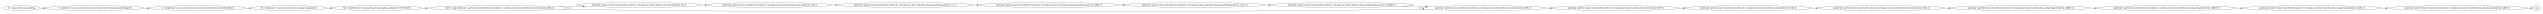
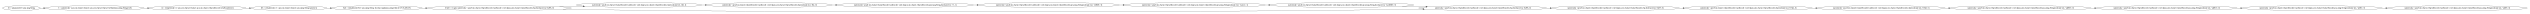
  digraph {
    rankdir=LR
    fontname="Liberation Serif"
    node [fontname="Liberation Serif"]
    edge [fontname="Liberation Serif"]
    "r0 := @parameter0: java.lang.String"
    "r1 = staticinvoke <java.nio.charset.Charset: java.nio.charset.Charset forName(java.lang.String)>(r0)"
    "r2 = virtualinvoke r1.<java.nio.charset.Charset: java.nio.charset.CharsetEncoder newEncoder()>()"
    "$r3 = virtualinvoke r1.<java.nio.charset.Charset: java.lang.String name()>()"
    "$z0 = virtualinvoke $r3.<java.lang.String: boolean equals(java.lang.Object)>(\"US-ASCII\")"
    "if $z0 == 0 goto staticinvoke <javaT.nio.charset.CharsetEncoder.CanEncode: void ck(java.nio.charset.CharsetEncoder,char,boolean)>(r2, 55296, 0)"
    "staticinvoke <javaT.nio.charset.CharsetEncoder.CanEncode: void ck(java.nio.charset.CharsetEncoder,char,boolean)>(r2, 120, 1)"
    "staticinvoke <javaT.nio.charset.CharsetEncoder.CanEncode: void ck(java.nio.charset.CharsetEncoder,char,boolean)>(r2, 55296, 0)"
    "staticinvoke <javaT.nio.charset.CharsetEncoder.CanEncode: void ck(java.nio.charset.CharsetEncoder,char,boolean)>(r2, 182, 0)"
    "staticinvoke <javaT.nio.charset.CharsetEncoder.CanEncode: void ck(java.nio.charset.CharsetEncoder,java.lang.String,boolean)>(r2, \"x\", 1)"
    "staticinvoke <javaT.nio.charset.CharsetEncoder.CanEncode: void ck(java.nio.charset.CharsetEncoder,java.lang.String,boolean)>(r2, \"\u00b6\", 0)"
    "staticinvoke <javaT.nio.charset.CharsetEncoder.CanEncode: void ck(java.nio.charset.CharsetEncoder,java.lang.String,boolean)>(r2, \"xyzzy\", 1)"
    "staticinvoke <javaT.nio.charset.CharsetEncoder.CanEncode: void ck(java.nio.charset.CharsetEncoder,java.lang.String,boolean)>(r2, \"xy\u00b6\", 0)"
    "staticinvoke <javaT.nio.charset.CharsetEncoder.CanEncode: void ck(java.nio.charset.CharsetEncoder,char,boolean)>(r2, 55297, 0)"
    "staticinvoke <javaT.nio.charset.CharsetEncoder.CanEncode: void ck(java.nio.charset.CharsetEncoder,char,boolean)>(r2, 57342, 0)"
    "staticinvoke <javaT.nio.charset.CharsetEncoder.CanEncode: void ck(java.nio.charset.CharsetEncoder,char,boolean)>(r2, 57343, 0)"
    "staticinvoke <javaT.nio.charset.CharsetEncoder.CanEncode: void ck(java.nio.charset.CharsetEncoder,java.lang.String,boolean)>(r2, \"\ud800\", 0)"
    "staticinvoke <javaT.nio.charset.CharsetEncoder.CanEncode: void ck(java.nio.charset.CharsetEncoder,java.lang.String,boolean)>(r2, \"\ud801\", 0)"
    "staticinvoke <javaT.nio.charset.CharsetEncoder.CanEncode: void ck(java.nio.charset.CharsetEncoder,java.lang.String,boolean)>(r2, \"\udffe\", 0)"
    "staticinvoke <javaT.nio.charset.CharsetEncoder.CanEncode: void ck(java.nio.charset.CharsetEncoder,java.lang.String,boolean)>(r2, \"\udfff\", 0)"
-   return
    "r0 := @parameter0: java.lang.String" -> "r1 = staticinvoke <java.nio.charset.Charset: java.nio.charset.Charset forName(java.lang.String)>(r0)"
    "r1 = staticinvoke <java.nio.charset.Charset: java.nio.charset.Charset forName(java.lang.String)>(r0)" -> "r2 = virtualinvoke r1.<java.nio.charset.Charset: java.nio.charset.CharsetEncoder newEncoder()>()"
    "r2 = virtualinvoke r1.<java.nio.charset.Charset: java.nio.charset.CharsetEncoder newEncoder()>()" -> "$r3 = virtualinvoke r1.<java.nio.charset.Charset: java.lang.String name()>()"
    "$r3 = virtualinvoke r1.<java.nio.charset.Charset: java.lang.String name()>()" -> "$z0 = virtualinvoke $r3.<java.lang.String: boolean equals(java.lang.Object)>(\"US-ASCII\")"
    "$z0 = virtualinvoke $r3.<java.lang.String: boolean equals(java.lang.Object)>(\"US-ASCII\")" -> "if $z0 == 0 goto staticinvoke <javaT.nio.charset.CharsetEncoder.CanEncode: void ck(java.nio.charset.CharsetEncoder,char,boolean)>(r2, 55296, 0)"
    "if $z0 == 0 goto staticinvoke <javaT.nio.charset.CharsetEncoder.CanEncode: void ck(java.nio.charset.CharsetEncoder,char,boolean)>(r2, 55296, 0)" -> "staticinvoke <javaT.nio.charset.CharsetEncoder.CanEncode: void ck(java.nio.charset.CharsetEncoder,char,boolean)>(r2, 120, 1)"
    "if $z0 == 0 goto staticinvoke <javaT.nio.charset.CharsetEncoder.CanEncode: void ck(java.nio.charset.CharsetEncoder,char,boolean)>(r2, 55296, 0)" -> "staticinvoke <javaT.nio.charset.CharsetEncoder.CanEncode: void ck(java.nio.charset.CharsetEncoder,char,boolean)>(r2, 55296, 0)"
    "staticinvoke <javaT.nio.charset.CharsetEncoder.CanEncode: void ck(java.nio.charset.CharsetEncoder,char,boolean)>(r2, 120, 1)" -> "staticinvoke <javaT.nio.charset.CharsetEncoder.CanEncode: void ck(java.nio.charset.CharsetEncoder,char,boolean)>(r2, 182, 0)"
    "staticinvoke <javaT.nio.charset.CharsetEncoder.CanEncode: void ck(java.nio.charset.CharsetEncoder,char,boolean)>(r2, 55296, 0)" -> "staticinvoke <javaT.nio.charset.CharsetEncoder.CanEncode: void ck(java.nio.charset.CharsetEncoder,char,boolean)>(r2, 55297, 0)"
    "staticinvoke <javaT.nio.charset.CharsetEncoder.CanEncode: void ck(java.nio.charset.CharsetEncoder,char,boolean)>(r2, 182, 0)" -> "staticinvoke <javaT.nio.charset.CharsetEncoder.CanEncode: void ck(java.nio.charset.CharsetEncoder,java.lang.String,boolean)>(r2, \"x\", 1)"
    "staticinvoke <javaT.nio.charset.CharsetEncoder.CanEncode: void ck(java.nio.charset.CharsetEncoder,java.lang.String,boolean)>(r2, \"x\", 1)" -> "staticinvoke <javaT.nio.charset.CharsetEncoder.CanEncode: void ck(java.nio.charset.CharsetEncoder,java.lang.String,boolean)>(r2, \"\u00b6\", 0)"
    "staticinvoke <javaT.nio.charset.CharsetEncoder.CanEncode: void ck(java.nio.charset.CharsetEncoder,java.lang.String,boolean)>(r2, \"\u00b6\", 0)" -> "staticinvoke <javaT.nio.charset.CharsetEncoder.CanEncode: void ck(java.nio.charset.CharsetEncoder,java.lang.String,boolean)>(r2, \"xyzzy\", 1)"
    "staticinvoke <javaT.nio.charset.CharsetEncoder.CanEncode: void ck(java.nio.charset.CharsetEncoder,java.lang.String,boolean)>(r2, \"xyzzy\", 1)" -> "staticinvoke <javaT.nio.charset.CharsetEncoder.CanEncode: void ck(java.nio.charset.CharsetEncoder,java.lang.String,boolean)>(r2, \"xy\u00b6\", 0)"
    "staticinvoke <javaT.nio.charset.CharsetEncoder.CanEncode: void ck(java.nio.charset.CharsetEncoder,java.lang.String,boolean)>(r2, \"xy\u00b6\", 0)" -> "staticinvoke <javaT.nio.charset.CharsetEncoder.CanEncode: void ck(java.nio.charset.CharsetEncoder,char,boolean)>(r2, 55296, 0)"
    "staticinvoke <javaT.nio.charset.CharsetEncoder.CanEncode: void ck(java.nio.charset.CharsetEncoder,char,boolean)>(r2, 55297, 0)" -> "staticinvoke <javaT.nio.charset.CharsetEncoder.CanEncode: void ck(java.nio.charset.CharsetEncoder,char,boolean)>(r2, 57342, 0)"
    "staticinvoke <javaT.nio.charset.CharsetEncoder.CanEncode: void ck(java.nio.charset.CharsetEncoder,char,boolean)>(r2, 57342, 0)" -> "staticinvoke <javaT.nio.charset.CharsetEncoder.CanEncode: void ck(java.nio.charset.CharsetEncoder,char,boolean)>(r2, 57343, 0)"
    "staticinvoke <javaT.nio.charset.CharsetEncoder.CanEncode: void ck(java.nio.charset.CharsetEncoder,char,boolean)>(r2, 57343, 0)" -> "staticinvoke <javaT.nio.charset.CharsetEncoder.CanEncode: void ck(java.nio.charset.CharsetEncoder,java.lang.String,boolean)>(r2, \"\ud800\", 0)"
    "staticinvoke <javaT.nio.charset.CharsetEncoder.CanEncode: void ck(java.nio.charset.CharsetEncoder,java.lang.String,boolean)>(r2, \"\ud800\", 0)" -> "staticinvoke <javaT.nio.charset.CharsetEncoder.CanEncode: void ck(java.nio.charset.CharsetEncoder,java.lang.String,boolean)>(r2, \"\ud801\", 0)"
    "staticinvoke <javaT.nio.charset.CharsetEncoder.CanEncode: void ck(java.nio.charset.CharsetEncoder,java.lang.String,boolean)>(r2, \"\ud801\", 0)" -> "staticinvoke <javaT.nio.charset.CharsetEncoder.CanEncode: void ck(java.nio.charset.CharsetEncoder,java.lang.String,boolean)>(r2, \"\udffe\", 0)"
    "staticinvoke <javaT.nio.charset.CharsetEncoder.CanEncode: void ck(java.nio.charset.CharsetEncoder,java.lang.String,boolean)>(r2, \"\udffe\", 0)" -> "staticinvoke <javaT.nio.charset.CharsetEncoder.CanEncode: void ck(java.nio.charset.CharsetEncoder,java.lang.String,boolean)>(r2, \"\udfff\", 0)"
-   "staticinvoke <javaT.nio.charset.CharsetEncoder.CanEncode: void ck(java.nio.charset.CharsetEncoder,java.lang.String,boolean)>(r2, \"\udfff\", 0)" -> return
  }
